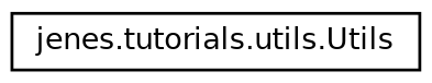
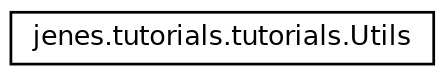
  digraph {
    rankdir=LR
-   n1 [color=black fillcolor=white fontname=Helvetica fontsize=10 height=0.2 label="jenes.tutorials.utils.Utils" shape=record style=filled width=0.4]
+   n1 [color=black fillcolor=white fontname=Helvetica fontsize=10 height=0.2 label="jenes.tutorials.tutorials.Utils" shape=record style=filled width=0.4]
  }
